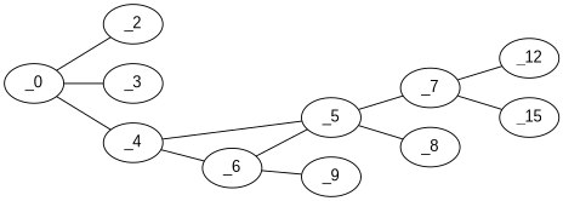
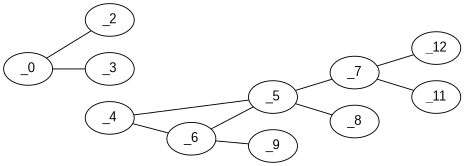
  graph {
    fontname="Liberation Sans"
    rankdir=LR
    node [charge=0 chem=1 fontname="Liberation Sans" symbol="C  " x=3.7071 y=0.25]
    edge [fontname="Liberation Sans" valence=1]
    n1 [chem=4 label=_0 symbol="N  " x=5.4142]
    _2 [x=5.9142 y=-0.616]
    _3 [x=5.9142 y=1.116]
    _4 [x=4.4142]
    _5 [y=-0.4571]
    _6 [y=0.9571]
    _7 [chem=5 symbol="S  " y=-1.4571]
    _8 [x=3]
    _9 [chem=2 symbol="O  " y=1.9571]
    n10 [label=_12 x=2.8411 y=-1.9571]
-   _11 [chem=5 symbol="S  " x=2 label=_15]
+   _11 [chem=5 symbol="S  " x=2]
    n1 -- _2
    n1 -- _3
-   n1 -- _4
    _4 -- _5 [valence=2]
    _4 -- _6
    _5 -- _7
    _5 -- _8
    _6 -- _5
    _6 -- _9 [valence=2]
    _7 -- n10
    _7 -- _11 [valence=2]
  }
